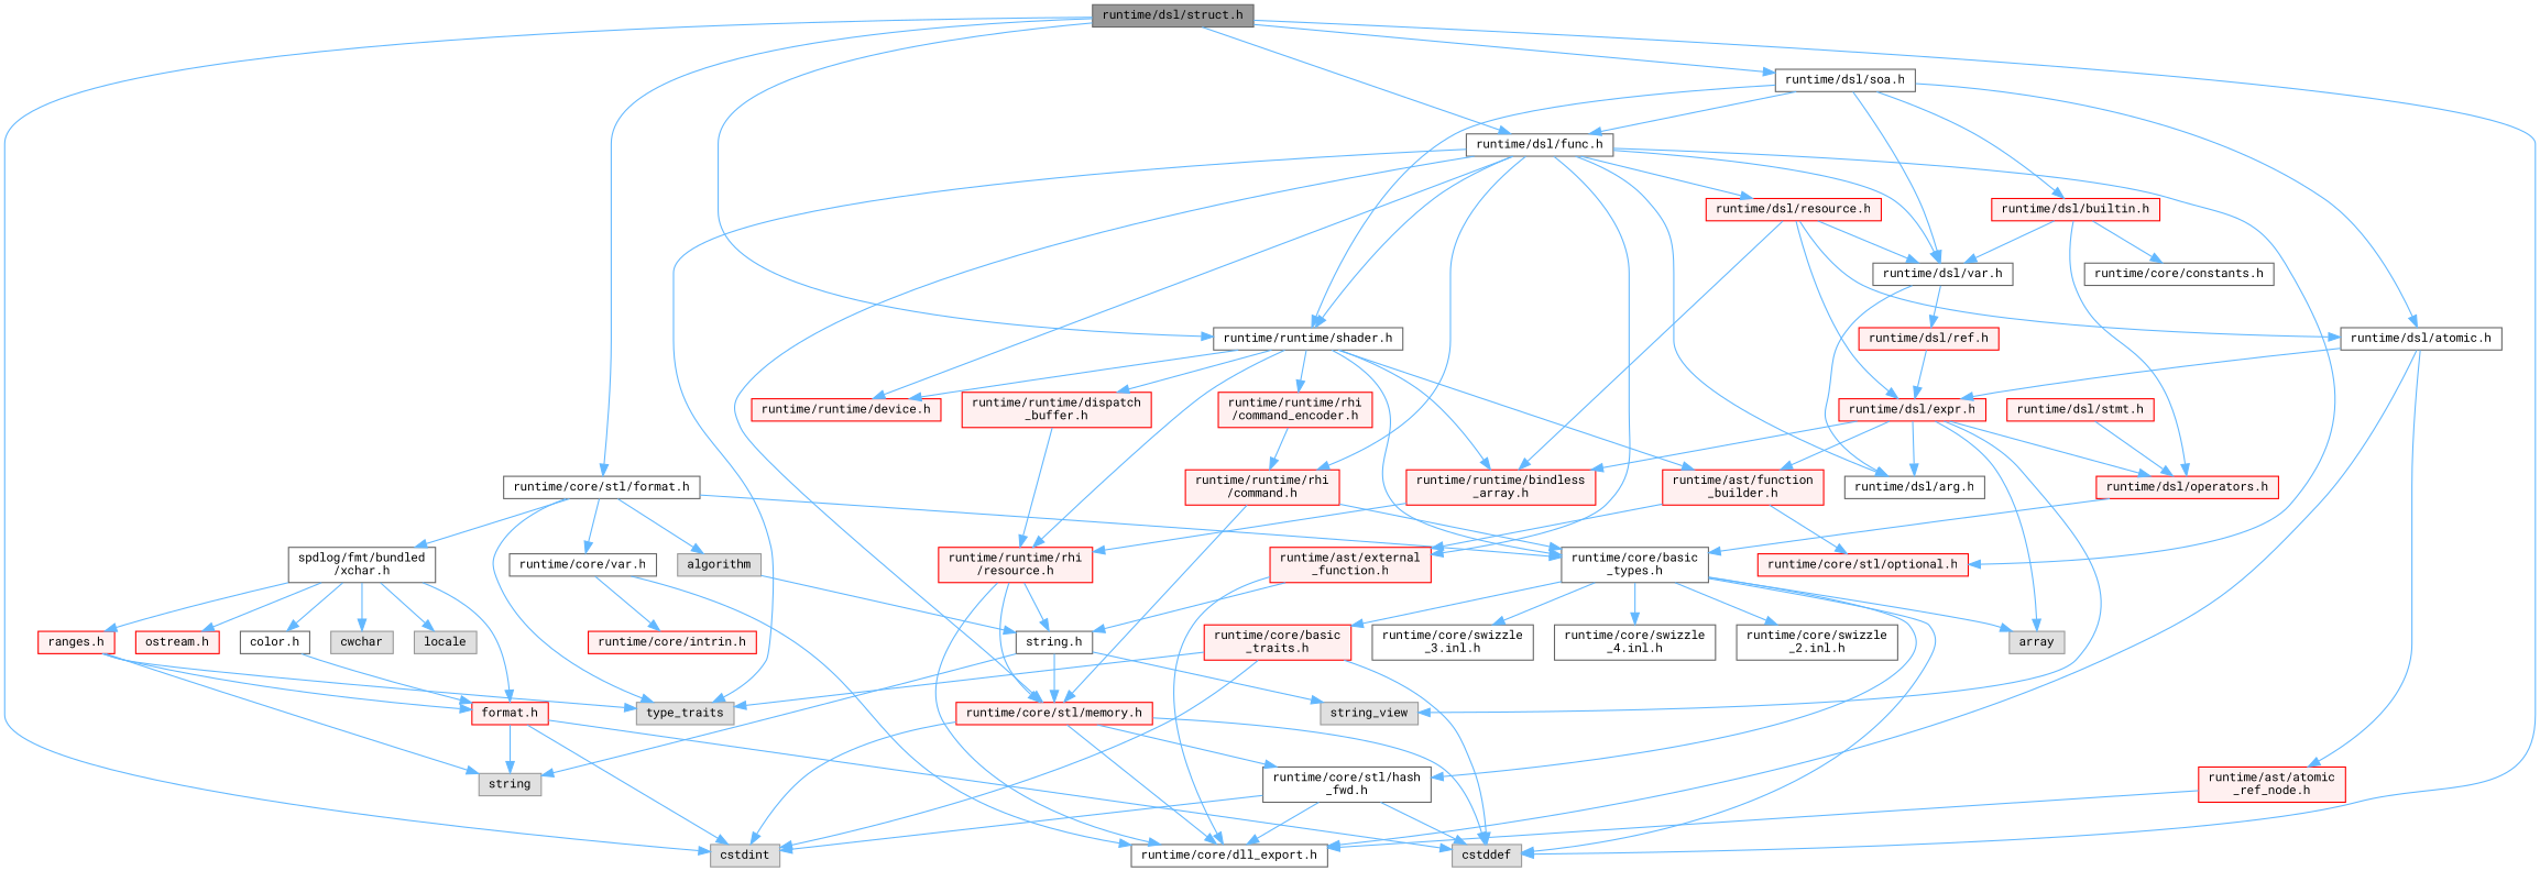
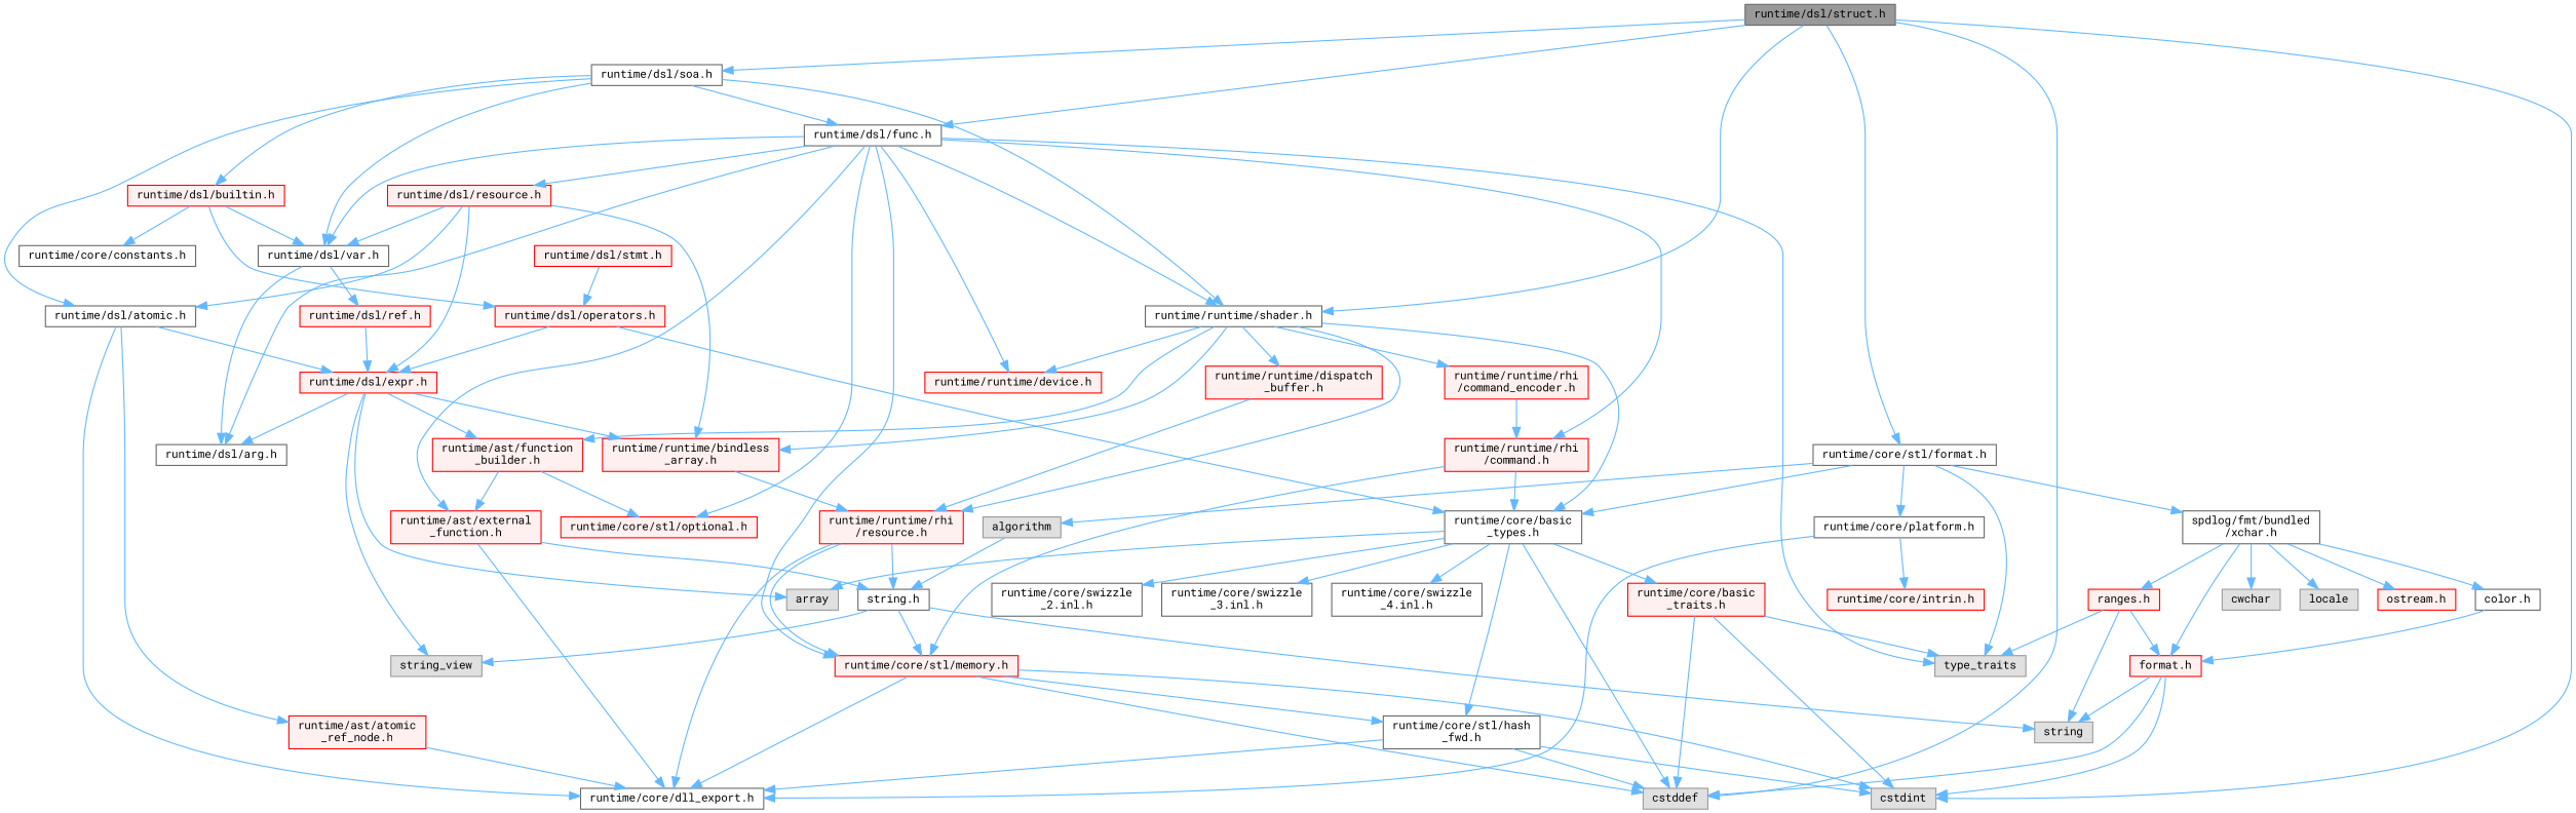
  digraph {
    fontname="Roboto Mono"
    node [color=red fillcolor="#FFF0F0" fontname="Roboto Mono" fontsize=10 shape=box style=filled]
    edge [color=steelblue1 fontname="Roboto Mono" fontsize=10 labelfontname=Helvetica labelfontsize=10 style=solid]
    n1 [color=gray40 fillcolor=grey60 fontcolor=black height=0.2 label="runtime/dsl/struct.h" width=0.4]
    n2 [color=grey60 fillcolor="#E0E0E0" height=0.2 label=cstdint width=0.4]
    n3 [color=grey60 fillcolor="#E0E0E0" height=0.2 label=cstddef width=0.4]
    n4 [color=grey40 fillcolor=white height=0.2 label="runtime/core/stl/format.h" width=0.4]
    n5 [color=grey40 fillcolor=white height=0.2 label="runtime/dsl/soa.h" width=0.4]
    n6 [color=grey40 fillcolor=white height=0.2 label="runtime/dsl/func.h" width=0.4]
    n7 [color=grey40 fillcolor=white height=0.2 label="runtime/runtime/shader.h" width=0.4]
    n8 [color=grey60 fillcolor="#E0E0E0" height=0.2 label=type_traits width=0.4]
    n9 [color=grey60 fillcolor="#E0E0E0" height=0.2 label=algorithm width=0.4]
    n10 [color=grey40 fillcolor=white height=0.2 label="spdlog/fmt/bundled\l/xchar.h" width=0.4]
    n11 [color=grey40 fillcolor=white height=0.2 label="runtime/core/basic\l_types.h" width=0.4]
-   n12 [color=grey40 fillcolor=white height=0.2 label="runtime/core/var.h" width=0.4]
+   n12 [color=grey40 fillcolor=white height=0.2 label="runtime/core/platform.h" width=0.4]
    n13 [color=grey40 fillcolor=white height=0.2 label="runtime/dsl/var.h" width=0.4]
    n14 [color=grey40 fillcolor=white height=0.2 label="runtime/dsl/atomic.h" width=0.4]
    n15 [height=0.2 label="runtime/dsl/builtin.h" width=0.4]
    n16 [height=0.2 label="runtime/core/stl/memory.h" width=0.4]
    n17 [color=grey40 fillcolor=white height=0.2 label="runtime/dsl/arg.h" width=0.4]
    n18 [height=0.2 label="runtime/ast/external\l_function.h" width=0.4]
    n19 [height=0.2 label="runtime/core/stl/optional.h" width=0.4]
    n20 [height=0.2 label="runtime/runtime/rhi\l/command.h" width=0.4]
    n21 [height=0.2 label="runtime/runtime/device.h" width=0.4]
    n22 [height=0.2 label="runtime/dsl/resource.h" width=0.4]
    n23 [height=0.2 label="runtime/runtime/bindless\l_array.h" width=0.4]
    n24 [height=0.2 label="runtime/ast/function\l_builder.h" width=0.4]
    n25 [height=0.2 label="runtime/runtime/rhi\l/resource.h" width=0.4]
    n26 [height=0.2 label="runtime/runtime/dispatch\l_buffer.h" width=0.4]
    n27 [height=0.2 label="runtime/runtime/rhi\l/command_encoder.h" width=0.4]
    n28 [color=grey40 fillcolor=white height=0.2 label="string.h" width=0.4]
    n29 [color=grey40 fillcolor=white height=0.2 label="color.h" width=0.4]
    n30 [height=0.2 label="format.h" width=0.4]
    n31 [height=0.2 label="ostream.h" width=0.4]
    n32 [height=0.2 label="ranges.h" width=0.4]
    n33 [color=grey60 fillcolor="#E0E0E0" height=0.2 label=cwchar width=0.4]
    n34 [color=grey60 fillcolor="#E0E0E0" height=0.2 label=locale width=0.4]
    n35 [color=grey60 fillcolor="#E0E0E0" height=0.2 label=array width=0.4]
    n36 [color=grey40 fillcolor=white height=0.2 label="runtime/core/stl/hash\l_fwd.h" width=0.4]
    n37 [height=0.2 label="runtime/core/basic\l_traits.h" width=0.4]
    n38 [color=grey40 fillcolor=white height=0.2 label="runtime/core/swizzle\l_2.inl.h" width=0.4]
    n39 [color=grey40 fillcolor=white height=0.2 label="runtime/core/swizzle\l_3.inl.h" width=0.4]
    n40 [color=grey40 fillcolor=white height=0.2 label="runtime/core/swizzle\l_4.inl.h" width=0.4]
    n41 [color=grey60 fillcolor="#E0E0E0" height=0.2 label=string width=0.4]
    n42 [color=grey60 fillcolor="#E0E0E0" height=0.2 label=string_view width=0.4]
    n43 [color=grey40 fillcolor=white height=0.2 label="runtime/core/dll_export.h" width=0.4]
    n44 [height=0.2 label="runtime/core/intrin.h" width=0.4]
    n45 [height=0.2 label="runtime/dsl/ref.h" width=0.4]
    n46 [height=0.2 label="runtime/dsl/expr.h" width=0.4]
    n47 [height=0.2 label="runtime/ast/atomic\l_ref_node.h" width=0.4]
    n48 [color=grey40 fillcolor=white height=0.2 label="runtime/core/constants.h" width=0.4]
    n49 [height=0.2 label="runtime/dsl/operators.h" width=0.4]
    n50 [height=0.2 label="runtime/dsl/stmt.h" width=0.4]
    n1 -> n2
    n1 -> n3
    n1 -> n4
    n1 -> n5
    n1 -> n6
    n1 -> n7
    n4 -> n8
    n4 -> n9
    n4 -> n10
    n4 -> n11
    n4 -> n12
    n5 -> n6
    n5 -> n7
    n5 -> n13
    n5 -> n14
    n5 -> n15
    n6 -> n7
    n6 -> n8
    n6 -> n13
    n6 -> n16
    n6 -> n17
    n6 -> n18
    n6 -> n19
    n6 -> n20
    n6 -> n21
    n6 -> n22
    n7 -> n11
    n7 -> n21
    n7 -> n23
    n7 -> n24
    n7 -> n25
    n7 -> n26
    n7 -> n27
    n9 -> n28
    n10 -> n29
    n10 -> n30
    n10 -> n31
    n10 -> n32
    n10 -> n33
    n10 -> n34
    n11 -> n3
    n11 -> n35
    n11 -> n36
    n11 -> n37
    n11 -> n38
    n11 -> n39
    n11 -> n40
    n12 -> n43
    n12 -> n44
    n13 -> n17
    n13 -> n45
    n14 -> n43
    n14 -> n46
    n14 -> n47
    n15 -> n13
    n15 -> n48
    n15 -> n49
    n16 -> n2
    n16 -> n3
    n16 -> n36
    n16 -> n43
    n18 -> n28
    n18 -> n43
    n20 -> n11
    n20 -> n16
    n22 -> n13
    n22 -> n14
    n22 -> n23
    n22 -> n46
    n23 -> n25
    n24 -> n18
    n24 -> n19
    n25 -> n16
    n25 -> n28
    n25 -> n43
    n26 -> n25
    n27 -> n20
    n28 -> n16
    n28 -> n41
    n28 -> n42
    n29 -> n30
    n30 -> n2
    n30 -> n3
    n30 -> n41
    n32 -> n8
    n32 -> n30
    n32 -> n41
    n36 -> n2
    n36 -> n3
    n36 -> n43
    n37 -> n2
    n37 -> n3
    n37 -> n8
    n45 -> n46
    n46 -> n17
    n46 -> n23
    n46 -> n24
    n46 -> n35
    n46 -> n42
    n47 -> n43
    n49 -> n11
-   n46 -> n49
+   n49 -> n46
    n50 -> n49
  }
